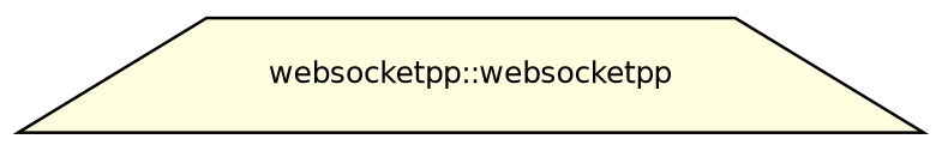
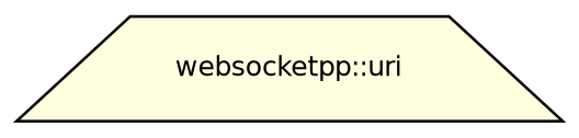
  digraph {
    rankdir=LR
-   n1 [color=black fillcolor=lightyellow fontname=Helvetica fontsize=10 height=0.2 label="websocketpp::websocketpp" shape=trapezium style=filled width=0.4]
+   n1 [color=black fillcolor=lightyellow fontname=Helvetica fontsize=10 height=0.2 label="websocketpp::uri" shape=trapezium style=filled width=0.4]
  }
